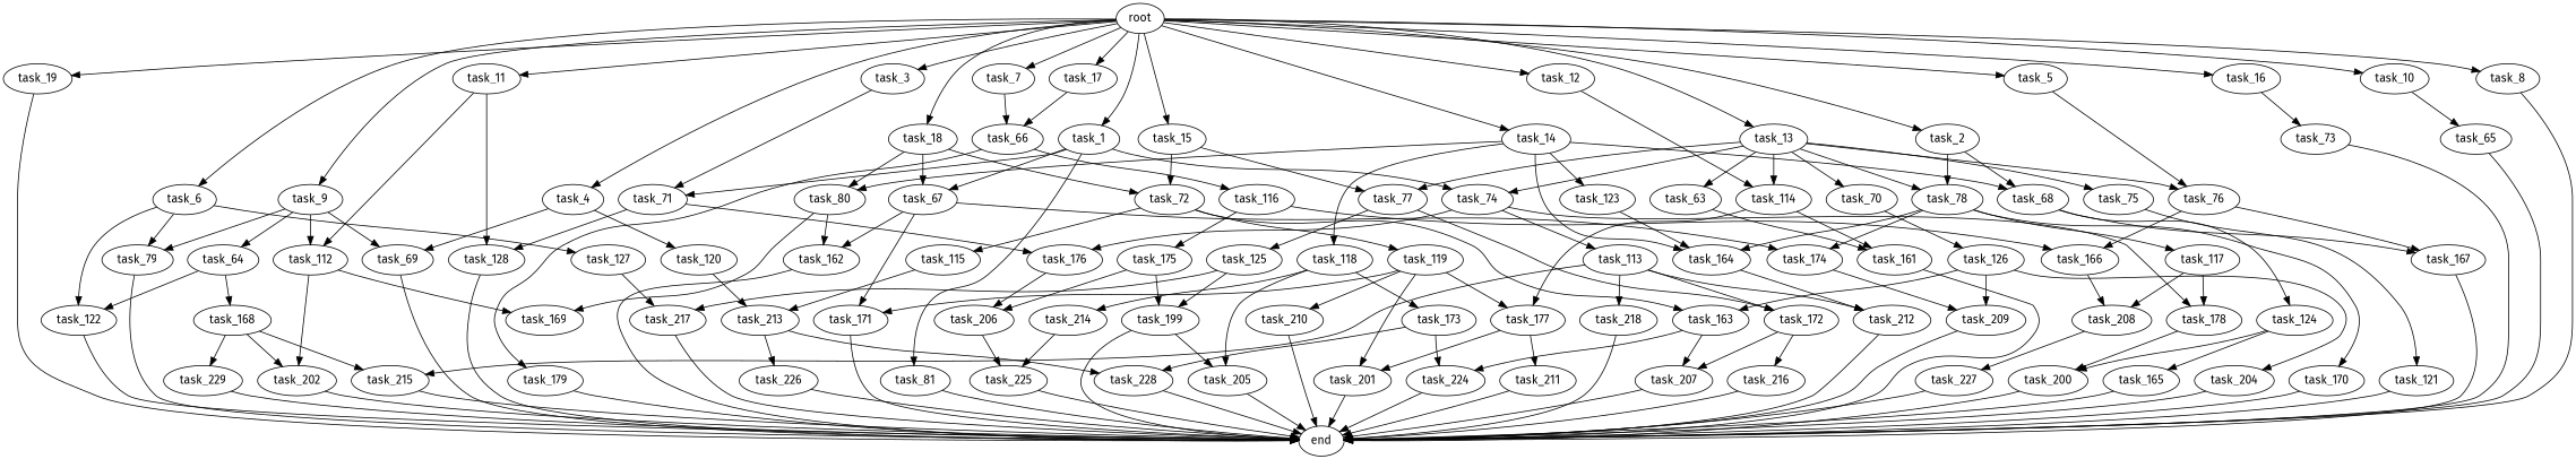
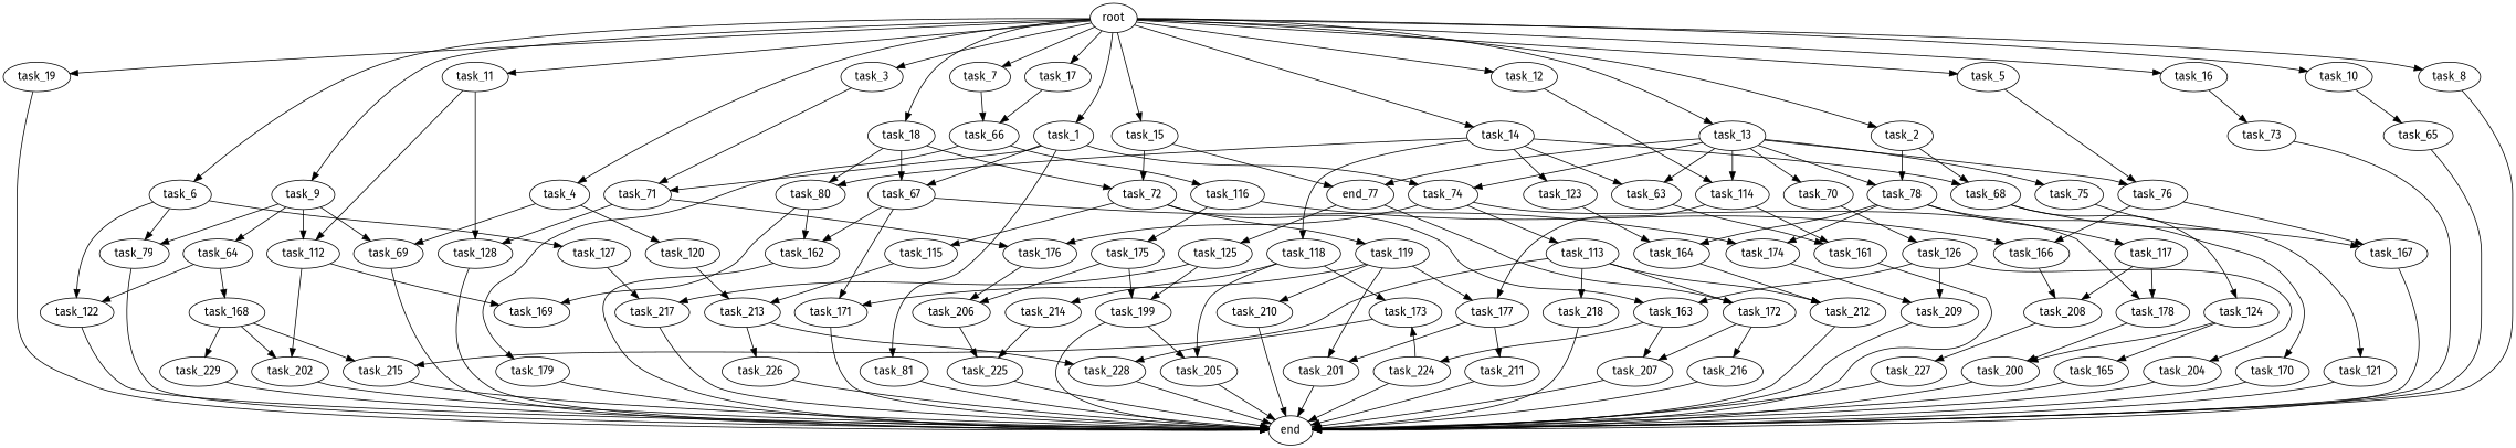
  digraph {
    fontname="Fira Sans"
    node [fontname="Fira Sans"]
    edge [fontname="Fira Sans"]
    task_11
    task_112
    task_128
    task_202
    task_169
    end
    task_175
    task_199
    task_206
    task_205
    task_225
    task_171
    task_64
    task_122
    task_168
    task_215
    task_229
    task_179
    task_17
    task_66
    task_116
    task_178
    task_200
    task_68
    task_124
    task_167
    task_165
    task_217
    task_126
    task_209
    task_204
    task_163
    task_224
    task_207
    task_69
    task_174
    task_73
    task_67
    task_162
    task_113
    task_212
    task_218
    task_172
    task_216
    task_228
    task_79
    task_177
    task_201
    task_211
    task_115
    task_213
    task_226
    task_166
    task_208
    task_75
    task_121
    task_176
    task_63
    task_161
    task_119
    task_210
    task_81
    task_80
    task_3
    task_71
    task_14
    task_118
    task_123
    task_214
    task_173
    task_164
    task_125
    task_117
    task_227
    task_120
    task_9
    root
    task_4
    task_19
    task_13
    task_5
    task_6
    task_16
    task_15
    task_10
    task_1
    task_7
    task_2
    task_12
    task_8
    task_18
    task_70
    task_78
    task_74
    task_114
-   task_77
+   task_77 [label=end_77]
    task_76
    task_127
    task_72
    task_65
    task_170
    task_11 -> task_112
    task_11 -> task_128
    task_112 -> task_202
    task_112 -> task_169
    task_128 -> end
    task_202 -> end
    task_175 -> task_199
    task_175 -> task_206
    task_199 -> end
    task_199 -> task_205
    task_206 -> task_225
    task_205 -> end
    task_225 -> end
    task_171 -> end
    task_64 -> task_122
    task_64 -> task_168
    task_122 -> end
    task_168 -> task_202
    task_168 -> task_215
    task_168 -> task_229
    task_215 -> end
    task_229 -> end
    task_179 -> end
    task_17 -> task_66
    task_66 -> task_179
    task_66 -> task_116
    task_116 -> task_175
    task_116 -> task_166
    task_178 -> task_200
    task_200 -> end
    task_68 -> task_124
    task_68 -> task_167
    task_124 -> task_200
    task_124 -> task_165
    task_167 -> end
    task_165 -> end
    task_217 -> end
    task_126 -> task_209
    task_126 -> task_204
    task_126 -> task_163
    task_209 -> end
    task_204 -> end
    task_163 -> task_224
    task_163 -> task_207
    task_224 -> end
    task_207 -> end
    task_69 -> end
    task_174 -> task_209
    task_73 -> end
    task_67 -> task_171
    task_67 -> task_174
    task_67 -> task_162
    task_162 -> end
    task_113 -> task_215
    task_113 -> task_212
    task_113 -> task_218
    task_113 -> task_172
    task_212 -> end
    task_218 -> end
    task_172 -> task_207
    task_172 -> task_216
    task_216 -> end
    task_228 -> end
    task_79 -> end
    task_177 -> task_201
    task_177 -> task_211
    task_201 -> end
    task_211 -> end
    task_115 -> task_213
    task_213 -> task_228
    task_213 -> task_226
    task_226 -> end
    task_166 -> task_208
    task_208 -> task_227
    task_75 -> task_121
    task_121 -> end
    task_176 -> task_206
    task_63 -> task_161
    task_161 -> end
    task_119 -> task_171
    task_119 -> task_177
    task_119 -> task_201
    task_119 -> task_210
    task_210 -> end
    task_81 -> end
    task_80 -> task_169
    task_80 -> task_162
    task_3 -> task_71
    task_71 -> task_128
    task_71 -> task_176
    task_14 -> task_68
-   task_14 -> task_164
+   task_14 -> task_63
    task_14 -> task_80
    task_14 -> task_118
    task_14 -> task_123
    task_118 -> task_205
    task_118 -> task_214
    task_118 -> task_173
    task_123 -> task_164
    task_214 -> task_225
-   task_173 -> task_224
+   task_224 -> task_173
    task_173 -> task_228
    task_164 -> task_212
    task_125 -> task_199
    task_125 -> task_217
    task_117 -> task_178
    task_117 -> task_208
    task_227 -> end
    task_120 -> task_213
    task_9 -> task_112
    task_9 -> task_64
    task_9 -> task_69
    task_9 -> task_79
    root -> task_11
    root -> task_17
    root -> task_3
    root -> task_14
    root -> task_9
    root -> task_4
    root -> task_19
    root -> task_13
    root -> task_5
    root -> task_6
    root -> task_16
    root -> task_15
    root -> task_10
    root -> task_1
    root -> task_7
    root -> task_2
    root -> task_12
    root -> task_8
    root -> task_18
    task_4 -> task_69
    task_4 -> task_120
    task_19 -> end
    task_13 -> task_75
    task_13 -> task_63
    task_13 -> task_70
    task_13 -> task_78
    task_13 -> task_74
    task_13 -> task_114
    task_13 -> task_77
    task_13 -> task_76
    task_5 -> task_76
    task_6 -> task_122
    task_6 -> task_79
    task_6 -> task_127
    task_16 -> task_73
    task_15 -> task_77
    task_15 -> task_72
    task_10 -> task_65
    task_1 -> task_67
    task_1 -> task_81
    task_1 -> task_71
    task_1 -> task_74
    task_7 -> task_66
    task_2 -> task_68
    task_2 -> task_78
    task_12 -> task_114
    task_8 -> end
    task_18 -> task_67
    task_18 -> task_80
    task_18 -> task_72
    task_70 -> task_126
    task_78 -> task_174
    task_78 -> task_164
    task_78 -> task_117
    task_78 -> task_170
    task_74 -> task_178
    task_74 -> task_113
    task_74 -> task_176
    task_114 -> task_177
    task_114 -> task_161
    task_77 -> task_172
    task_77 -> task_125
    task_76 -> task_167
    task_76 -> task_166
    task_127 -> task_217
    task_72 -> task_163
    task_72 -> task_115
    task_72 -> task_119
    task_65 -> end
    task_170 -> end
  }
